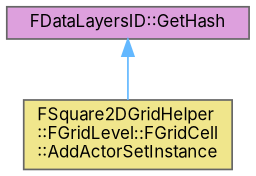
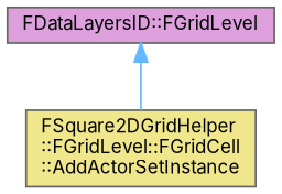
  digraph {
    rankdir=TB
    fontname=Inter
    node [fontname=Inter fontsize=10 shape=box style=filled]
-   n1 [color=gray40 fillcolor=plum fontcolor=black height=0.2 label="FDataLayersID::GetHash" width=0.4]
+   n1 [color=gray40 fillcolor=plum fontcolor=black height=0.2 label="FDataLayersID::FGridLevel" width=0.4]
    n2 [color=grey40 fillcolor=khaki height=0.2 label="FSquare2DGridHelper\l::FGridLevel::FGridCell\l::AddActorSetInstance" width=0.4]
    n1 -> n2 [color=steelblue1 dir=back fontname=Inter fontsize=10 labelfontname=Helvetica labelfontsize=10 style=solid]
  }
